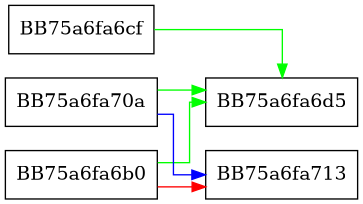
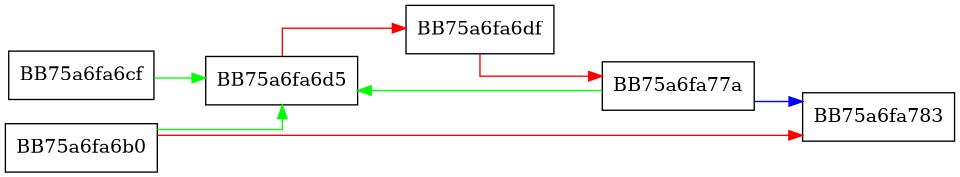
  digraph {
    rankdir=LR
    splines=ortho
    node [shape=box]
    edge [color=green]
    BB75a6fa6b0
    BB75a6fa6d5
-   BB75a6fa713
+   BB75a6fa713 [label=BB75a6fa783]
+   BB75a6fa6df
    BB75a6fa6cf
-   BB75a6fa70a
+   BB75a6fa70a [label=BB75a6fa77a]
    BB75a6fa6b0 -> BB75a6fa6d5
    BB75a6fa6b0 -> BB75a6fa713 [color=red]
+   BB75a6fa6d5 -> BB75a6fa6df [color=red]
+   BB75a6fa6df -> BB75a6fa70a [color=red]
    BB75a6fa6cf -> BB75a6fa6d5
    BB75a6fa70a -> BB75a6fa6d5
    BB75a6fa70a -> BB75a6fa713 [color=blue]
  }
